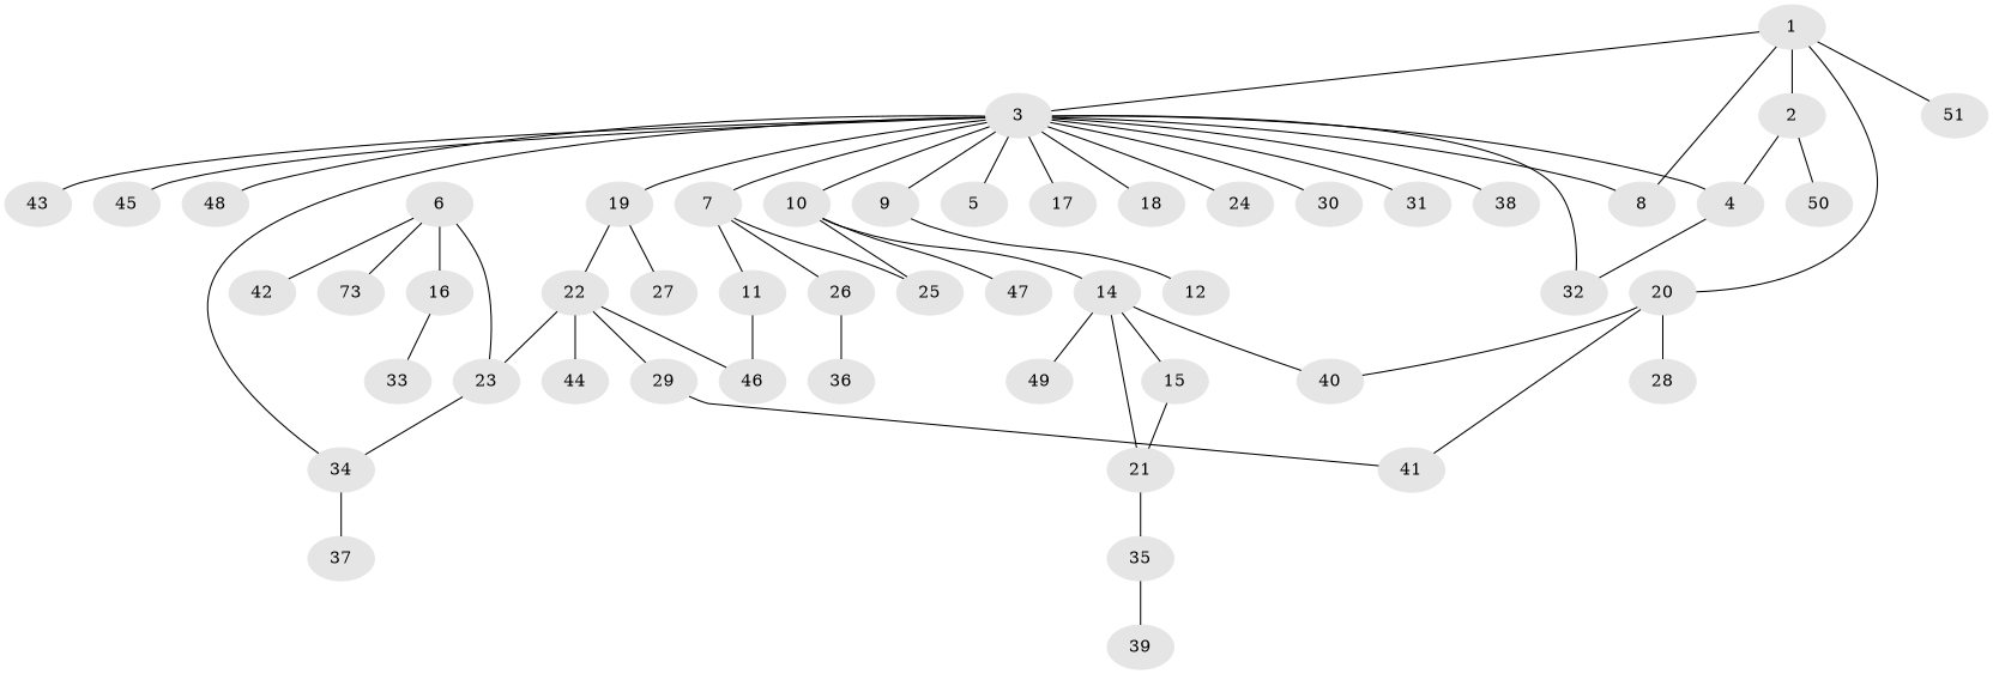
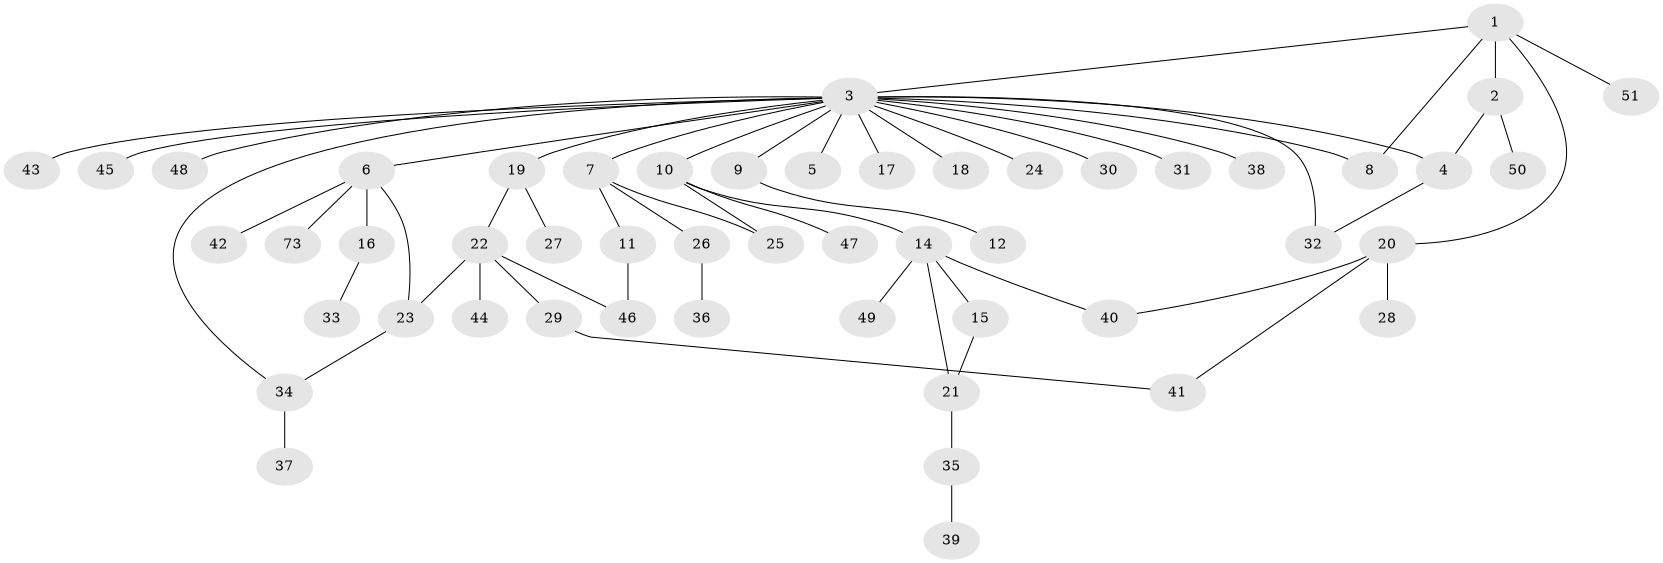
  graph {
    node [color=gray90 style=filled]
    1
    2
    3
    8
    20
    51
    4
    50
    5
    6
    7
    9
    10
    17
    18
    19
    24
    30
    31
    32
    34
    38
    43
    45
    48
    40
    28
    41
    n29 [label=73]
    16
    23
    42
    11
    25
    26
    12
    14
    47
    22
    27
    37
    33
    46
    36
    15
    21
    49
    35
    29
    44
    39
    1 -- 2
    1 -- 3
    1 -- 8
    1 -- 20
    1 -- 51
    2 -- 4
    2 -- 50
    3 -- 8
    3 -- 4
    3 -- 5
+   3 -- 6
    3 -- 7
    3 -- 9
    3 -- 10
    3 -- 17
    3 -- 18
    3 -- 19
    3 -- 24
    3 -- 30
    3 -- 31
    3 -- 32
    3 -- 34
    3 -- 38
    3 -- 43
    3 -- 45
    3 -- 48
    20 -- 40
    20 -- 28
    20 -- 41
    4 -- 32
    6 -- n29
    6 -- 16
    6 -- 23
    6 -- 42
    7 -- 11
    7 -- 25
    7 -- 26
    9 -- 12
    10 -- 25
    10 -- 14
    10 -- 47
    19 -- 22
    19 -- 27
    34 -- 37
    16 -- 33
    23 -- 34
    11 -- 46
    26 -- 36
    14 -- 40
    14 -- 15
    14 -- 21
    14 -- 49
    22 -- 23
    22 -- 46
    22 -- 29
    22 -- 44
    15 -- 21
    21 -- 35
    35 -- 39
    29 -- 41
  }
